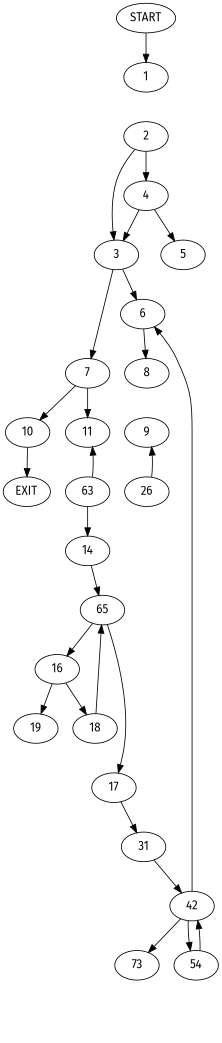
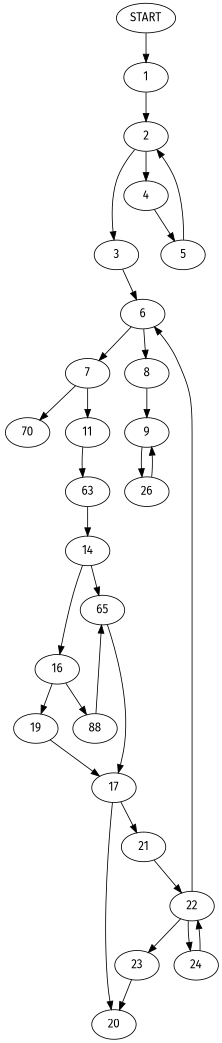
  digraph {
    fontname="Fira Sans"
    node [fontname="Fira Sans"]
    edge [fontname="Fira Sans"]
    n1 [label=START]
    1
    2
-   n4 [label=EXIT]
    3
    4
    6
    5
    7
    8
-   10
+   10 [label=70]
    11
    9
    n14 [label=63]
    26
    14
    n17 [label=65]
    16
    17
-   18
+   18 [label=88]
    19
-   21 [label=31]
-   22 [label=42]
-   23 [label=73]
-   24 [label=54]
+   20
+   21
+   22
+   23
+   24
    n1 -> 1
+   1 -> 2
    2 -> 3
    2 -> 4
    3 -> 6
-   4 -> 3
    4 -> 5
-   3 -> 7
+   6 -> 7
    6 -> 8
+   5 -> 2
    7 -> 10
    7 -> 11
-   10 -> n4
-   n14 -> 11
+   8 -> 9
+   11 -> n14
+   9 -> 26
    n14 -> 14
    26 -> 9
    14 -> n17
-   n17 -> 16
+   14 -> 16
    n17 -> 17
    16 -> 18
    16 -> 19
+   17 -> 20
    17 -> 21
    18 -> n17
+   19 -> 17
    21 -> 22
    22 -> 6
    22 -> 23
    22 -> 24
+   23 -> 20
    24 -> 22
  }
